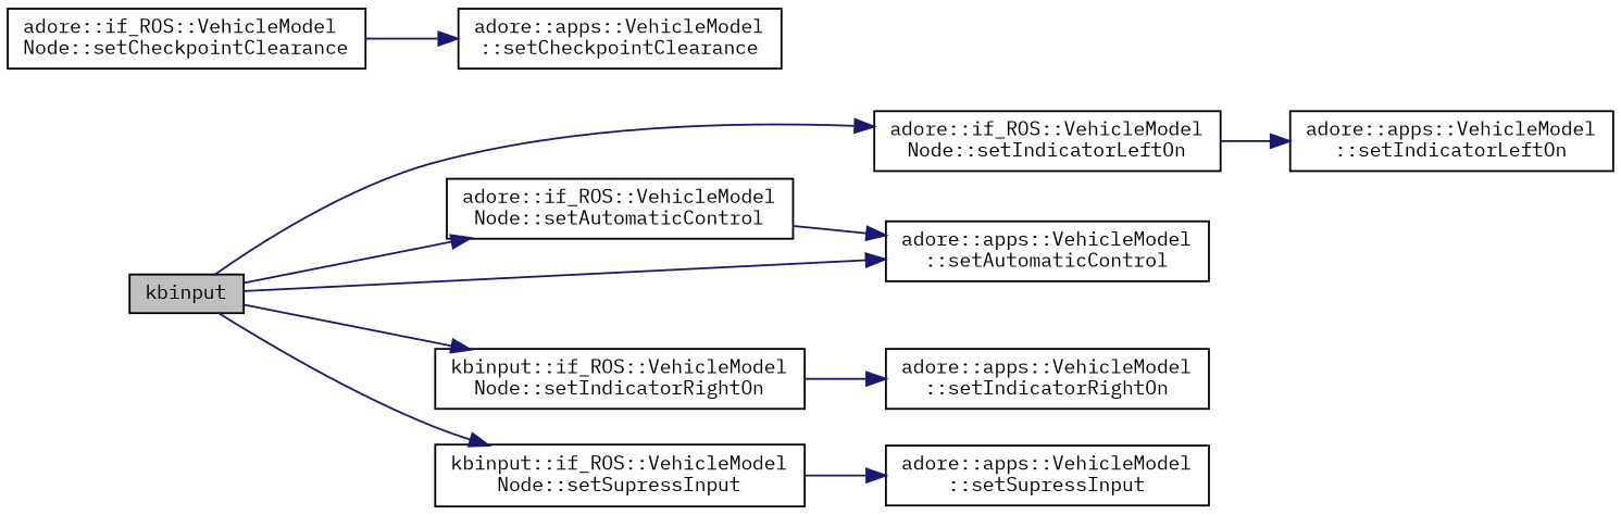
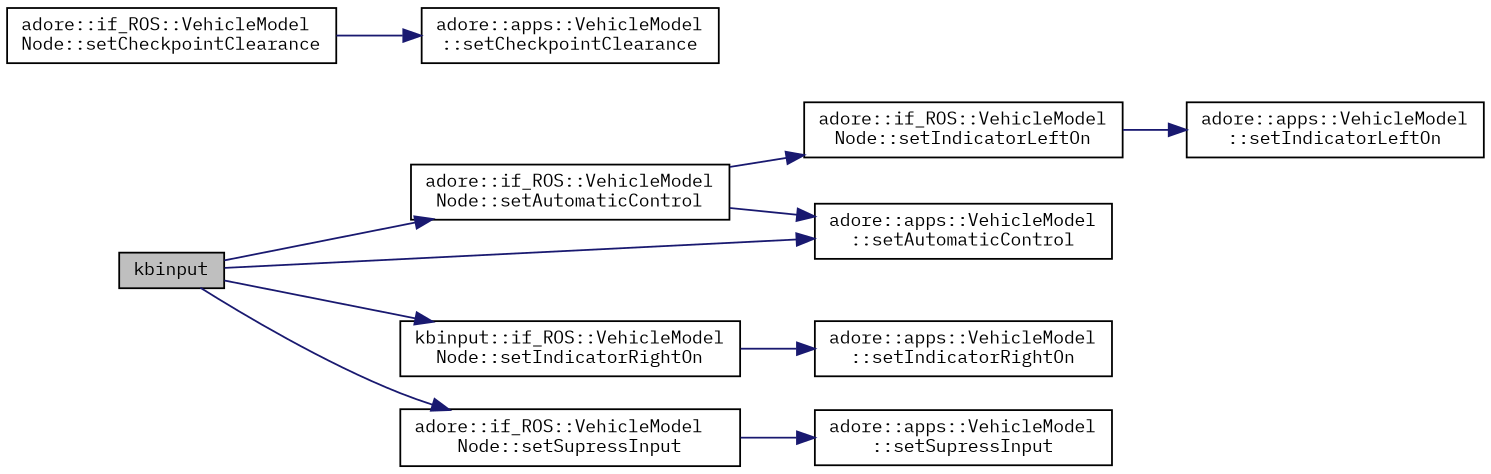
  digraph {
    fontname="IBM Plex Mono"
    rankdir=LR
    node [color=black fillcolor=white fontname="IBM Plex Mono" fontsize=10 shape=record style=filled]
    edge [color=midnightblue fontname="IBM Plex Mono" fontsize=10 labelfontname=Helvetica labelfontsize=10 style=solid]
    n1 [fillcolor=grey75 fontcolor=black height=0.2 label=kbinput width=0.4]
    n2 [height=0.2 label="adore::if_ROS::VehicleModel\lNode::setAutomaticControl" width=0.4]
    n3 [height=0.2 label="adore::if_ROS::VehicleModel\lNode::setIndicatorLeftOn" width=0.4]
    n4 [height=0.2 label="kbinput::if_ROS::VehicleModel\lNode::setIndicatorRightOn" width=0.4]
-   n5 [height=0.2 label="kbinput::if_ROS::VehicleModel\lNode::setSupressInput" width=0.4]
+   n5 [height=0.2 label="adore::if_ROS::VehicleModel\lNode::setSupressInput" width=0.4]
    n6 [height=0.2 label="adore::apps::VehicleModel\l::setAutomaticControl" width=0.4]
    n7 [height=0.2 label="adore::if_ROS::VehicleModel\lNode::setCheckpointClearance" width=0.4]
    n8 [height=0.2 label="adore::apps::VehicleModel\l::setCheckpointClearance" width=0.4]
    n9 [height=0.2 label="adore::apps::VehicleModel\l::setIndicatorLeftOn" width=0.4]
    n10 [height=0.2 label="adore::apps::VehicleModel\l::setIndicatorRightOn" width=0.4]
    n11 [height=0.2 label="adore::apps::VehicleModel\l::setSupressInput" width=0.4]
    n1 -> n2
-   n1 -> n3
+   n2 -> n3
    n1 -> n4
    n1 -> n5
    n1 -> n6
    n2 -> n6
    n3 -> n9
    n4 -> n10
    n5 -> n11
    n7 -> n8
  }
